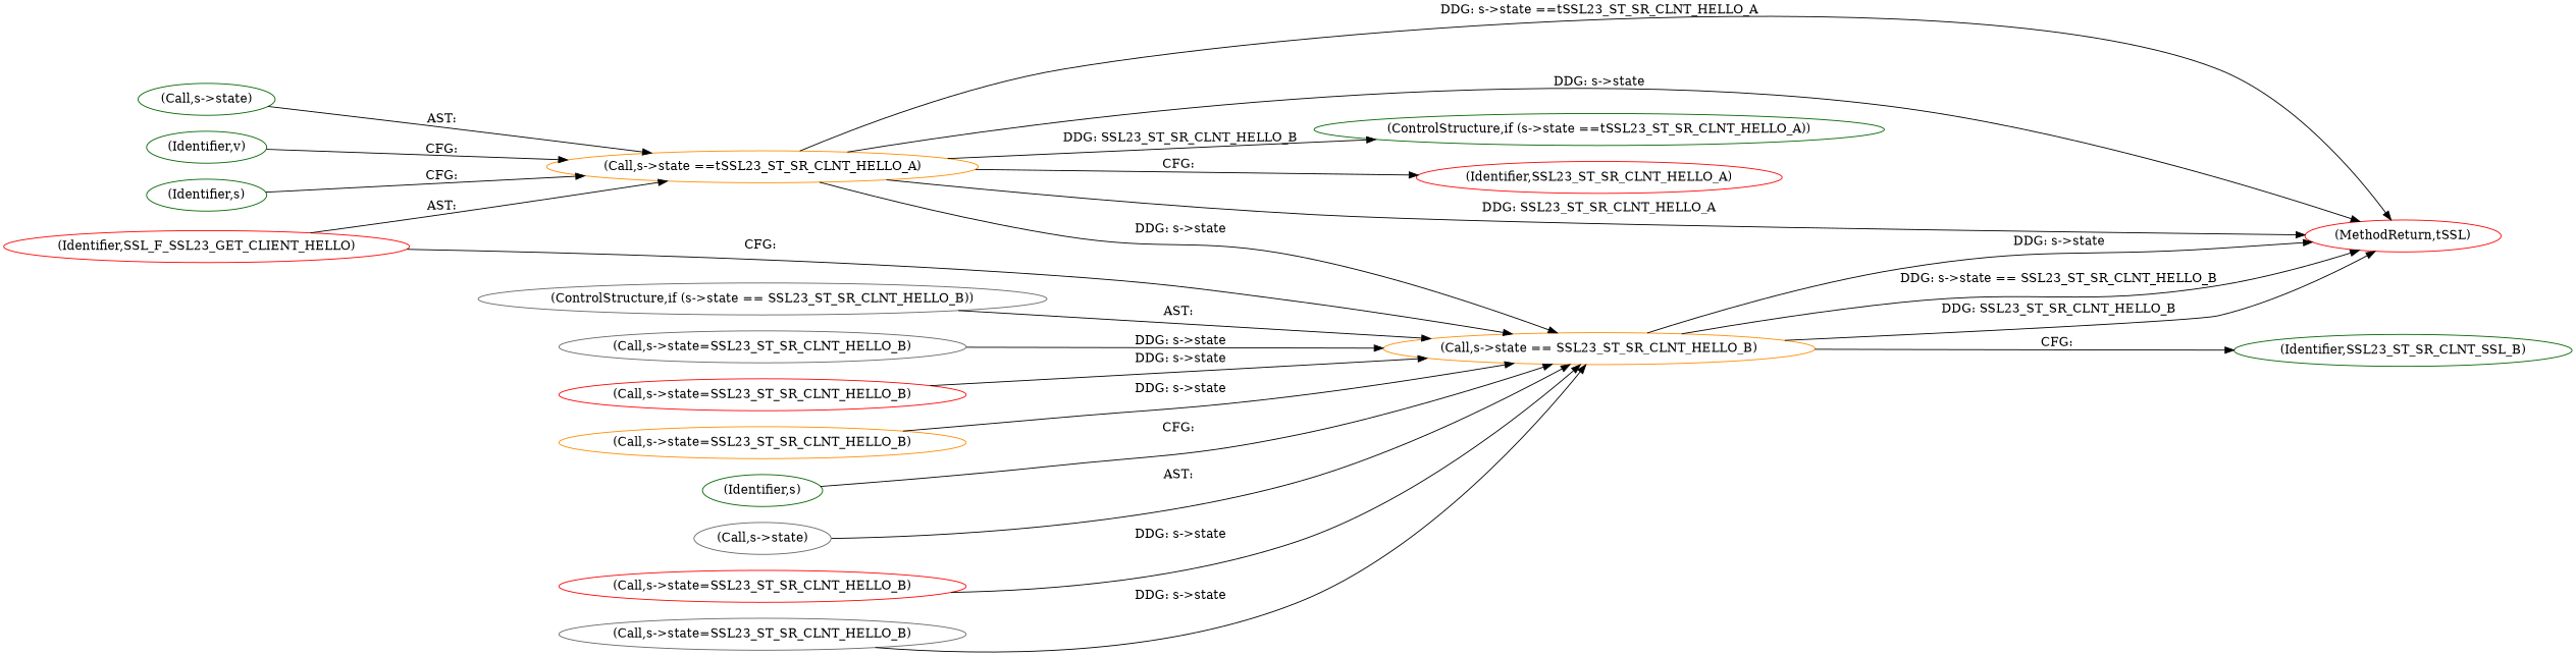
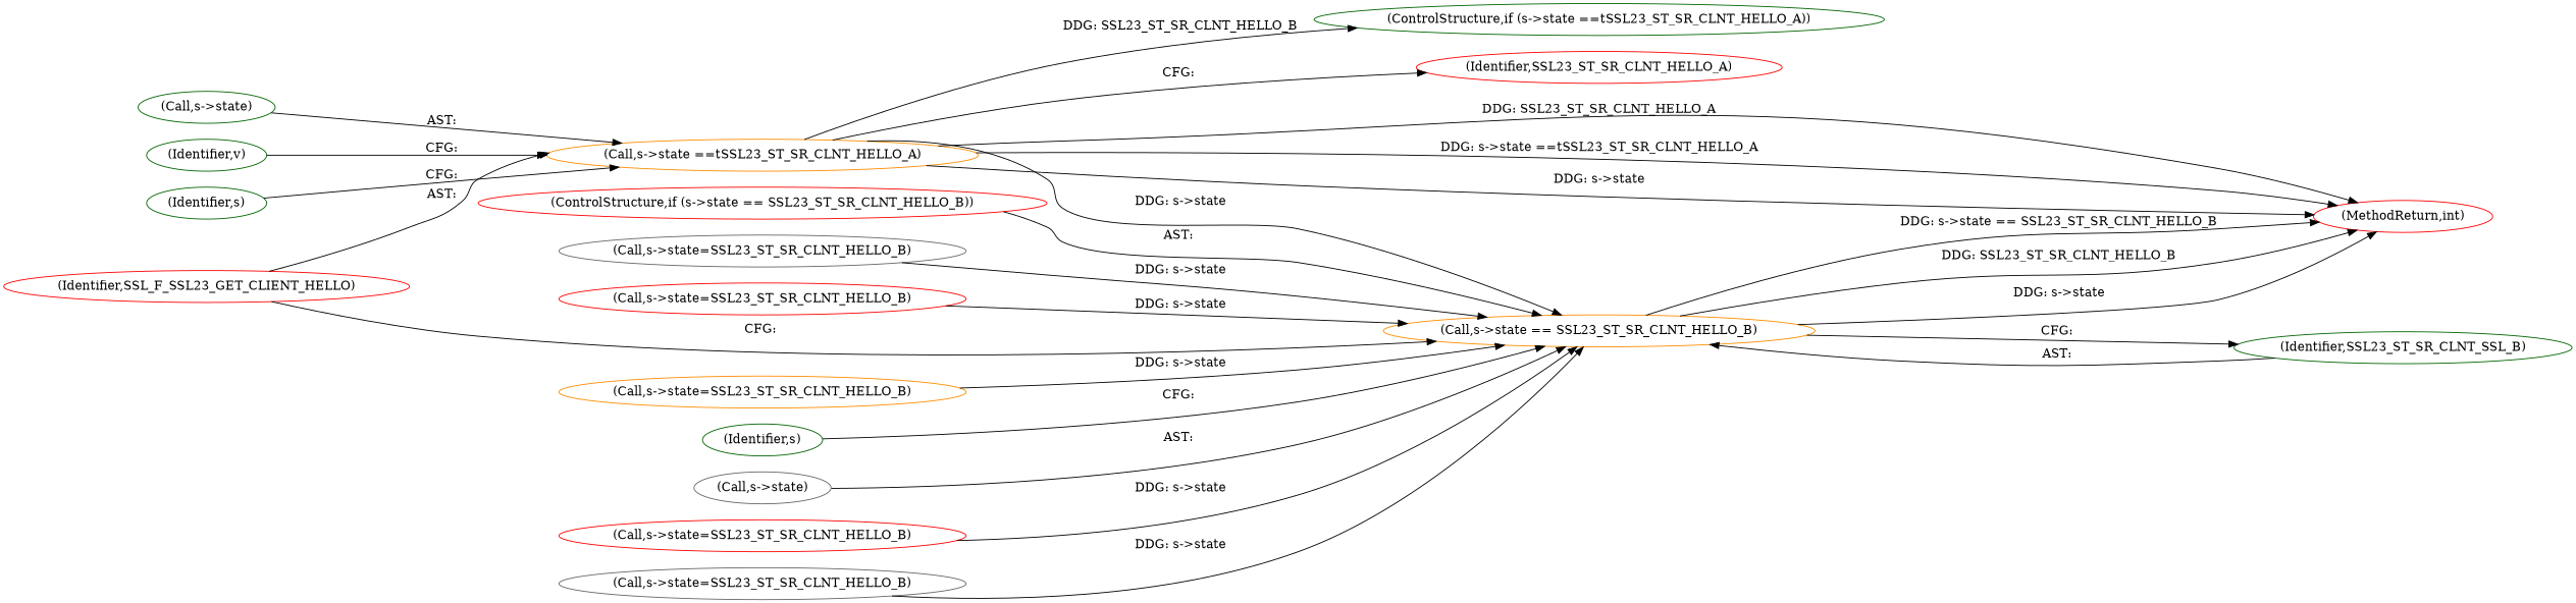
  digraph {
    rankdir=LR
    node [color=red]
    n1 [color=darkorange label="(Call,s->state ==\tSSL23_ST_SR_CLNT_HELLO_A)"]
    n2 [color=darkorange label="(Call,s->state == SSL23_ST_SR_CLNT_HELLO_B)"]
-   n3 [label="(MethodReturn,tSSL)"]
+   n3 [label="(MethodReturn,int)"]
    n4 [color=darkgreen label="(ControlStructure,if (s->state ==\tSSL23_ST_SR_CLNT_HELLO_A))"]
    n5 [label="(Identifier,SSL23_ST_SR_CLNT_HELLO_A)"]
    n6 [color=darkgreen label="(Identifier,SSL23_ST_SR_CLNT_SSL_B)"]
-   n7 [color=gray40 label="(ControlStructure,if (s->state == SSL23_ST_SR_CLNT_HELLO_B))"]
+   n7 [label="(ControlStructure,if (s->state == SSL23_ST_SR_CLNT_HELLO_B))"]
    n8 [color=gray40 label="(Call,s->state=SSL23_ST_SR_CLNT_HELLO_B)"]
    n9 [color=darkgreen label="(Identifier,v)"]
    n10 [label="(Call,s->state=SSL23_ST_SR_CLNT_HELLO_B)"]
    n11 [label="(Identifier,SSL_F_SSL23_GET_CLIENT_HELLO)"]
    n12 [color=darkorange label="(Call,s->state=SSL23_ST_SR_CLNT_HELLO_B)"]
    n13 [color=darkgreen label="(Identifier,s)"]
    n14 [color=gray40 label="(Call,s->state)"]
    n15 [label="(Call,s->state=SSL23_ST_SR_CLNT_HELLO_B)"]
    n16 [color=darkgreen label="(Identifier,s)"]
    n17 [color=gray40 label="(Call,s->state=SSL23_ST_SR_CLNT_HELLO_B)"]
    n18 [color=darkgreen label="(Call,s->state)"]
    n1 -> n2 [label="DDG: s->state"]
    n1 -> n3 [label="DDG: s->state ==\tSSL23_ST_SR_CLNT_HELLO_A"]
    n1 -> n3 [label="DDG: s->state"]
    n1 -> n3 [label="DDG: SSL23_ST_SR_CLNT_HELLO_A"]
    n1 -> n4 [label="DDG: SSL23_ST_SR_CLNT_HELLO_B"]
    n1 -> n5 [label="CFG: "]
    n2 -> n3 [label="DDG: SSL23_ST_SR_CLNT_HELLO_B"]
    n2 -> n3 [label="DDG: s->state"]
    n2 -> n3 [label="DDG: s->state == SSL23_ST_SR_CLNT_HELLO_B"]
    n2 -> n6 [label="CFG: "]
+   n6 -> n2 [label="AST: "]
    n7 -> n2 [label="AST: "]
    n8 -> n2 [label="DDG: s->state"]
    n9 -> n1 [label="CFG: "]
    n10 -> n2 [label="DDG: s->state"]
    n11 -> n1 [label="AST: "]
    n11 -> n2 [label="CFG: "]
    n12 -> n2 [label="DDG: s->state"]
    n13 -> n2 [label="CFG: "]
    n14 -> n2 [label="AST: "]
    n15 -> n2 [label="DDG: s->state"]
    n16 -> n1 [label="CFG: "]
    n17 -> n2 [label="DDG: s->state"]
    n18 -> n1 [label="AST: "]
  }
